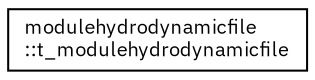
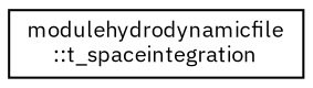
  digraph {
    rankdir=LR
    fontname="IBM Plex Sans"
-   n1 [color=black fillcolor=white fontname="IBM Plex Sans" fontsize=10 height=0.2 label="modulehydrodynamicfile\l::t_modulehydrodynamicfile" shape=record style=filled width=0.4]
+   n1 [color=black fillcolor=white fontname="IBM Plex Sans" fontsize=10 height=0.2 label="modulehydrodynamicfile\l::t_spaceintegration" shape=record style=filled width=0.4]
  }
